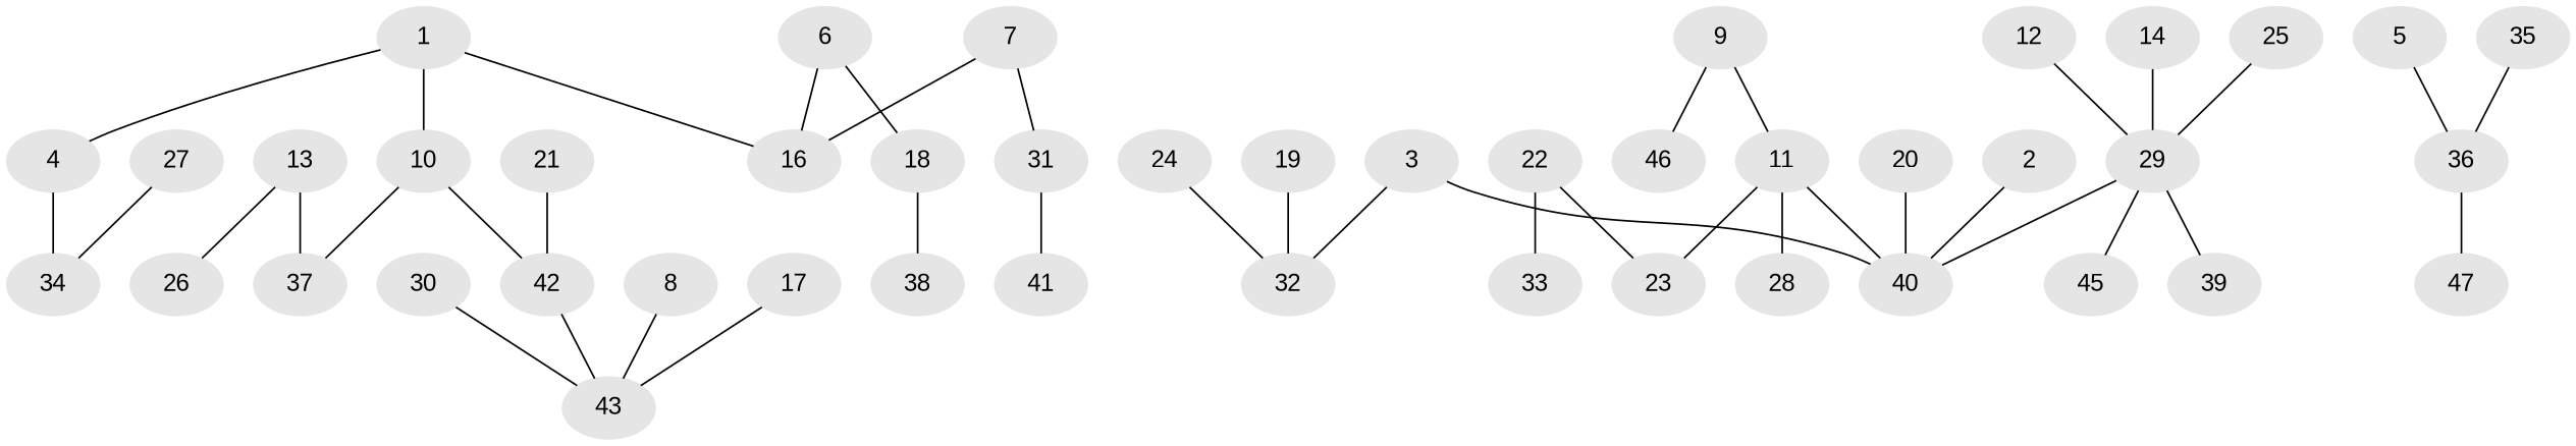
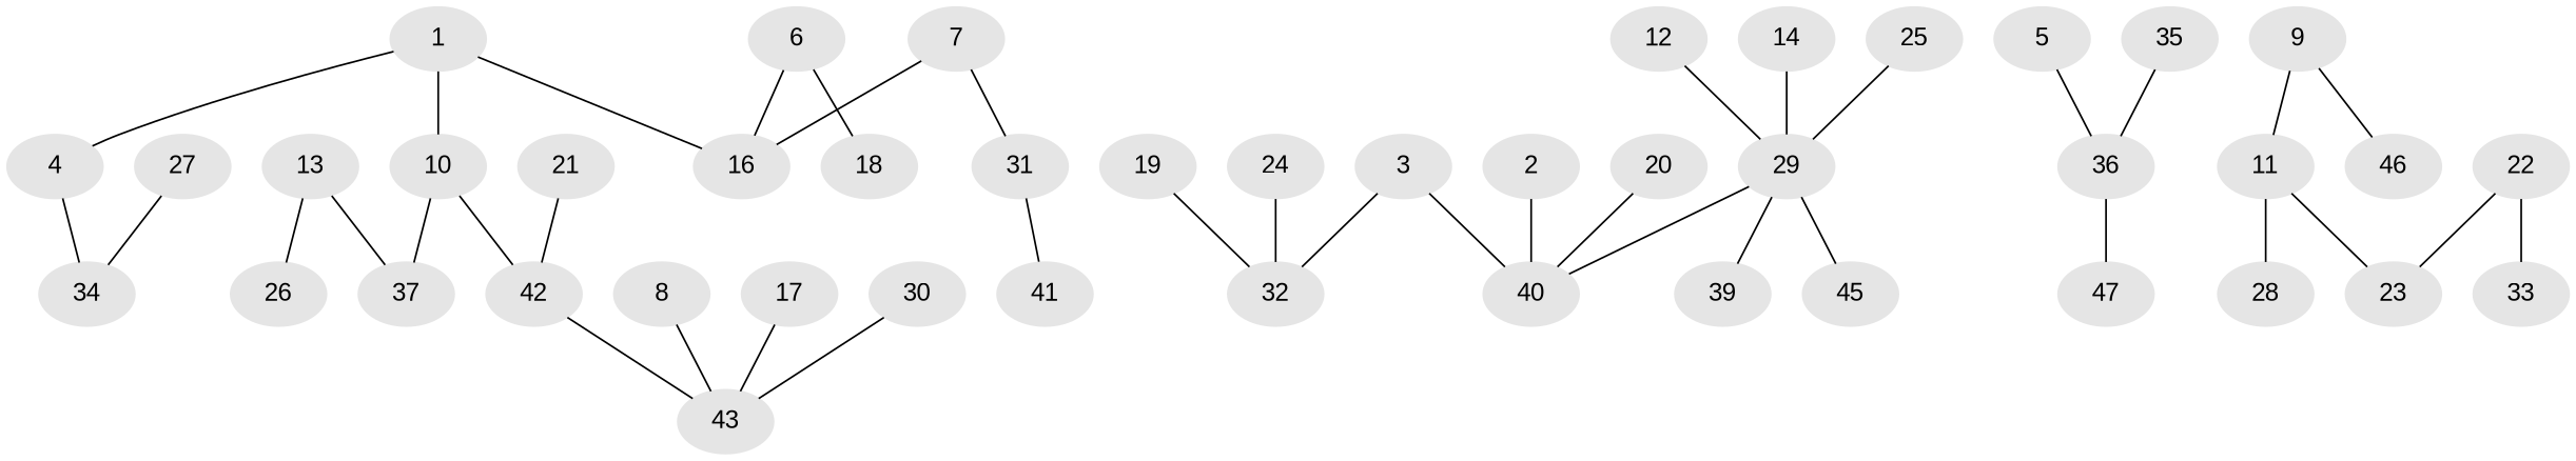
  graph {
    fontname="Liberation Sans"
    node [color=gray90 fontname="Liberation Sans" style=filled]
    edge [fontname="Liberation Sans" weight=1.0]
    1
    4
    10
    16
    34
    37
    42
    2
    40
    3
    32
    5
    36
    47
    6
    18
-   38
    7
    31
    41
    8
    43
    9
    11
    46
    23
    28
    12
    29
    39
    45
    13
    26
    14
    17
    19
    20
    21
    22
    33
    24
    25
    27
    30
    35
    1 -- 4
    1 -- 10
    1 -- 16
    4 -- 34
    10 -- 37
    10 -- 42
    42 -- 43
    2 -- 40
    3 -- 40
    3 -- 32
    5 -- 36
    36 -- 47
    6 -- 16
    6 -- 18
-   18 -- 38
    7 -- 16
    7 -- 31
    31 -- 41
    8 -- 43
    9 -- 11
    9 -- 46
-   11 -- 40
    11 -- 23
    11 -- 28
    12 -- 29
    29 -- 40
    29 -- 39
    29 -- 45
    13 -- 37
    13 -- 26
    14 -- 29
    17 -- 43
    19 -- 32
    20 -- 40
    21 -- 42
    22 -- 23
    22 -- 33
    24 -- 32
    25 -- 29
    27 -- 34
    30 -- 43
    35 -- 36
  }
